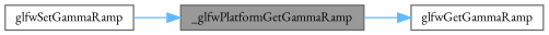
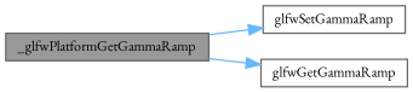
  digraph {
    fontname="EB Garamond"
    rankdir=RL
    node [color=grey40 fillcolor=white fontname="EB Garamond" fontsize=10 shape=box style=filled]
    edge [color=steelblue1 dir=back fontname="EB Garamond" fontsize=10 labelfontname=Helvetica labelfontsize=10 style=solid]
    n1 [color=gray40 fillcolor=grey60 fontcolor=black height=0.2 label=_glfwPlatformGetGammaRamp width=0.4]
    n2 [height=0.2 label=glfwSetGammaRamp width=0.4]
    n3 [height=0.2 label=glfwGetGammaRamp width=0.4]
-   n1 -> n2
+   n2 -> n1
    n3 -> n1
  }
